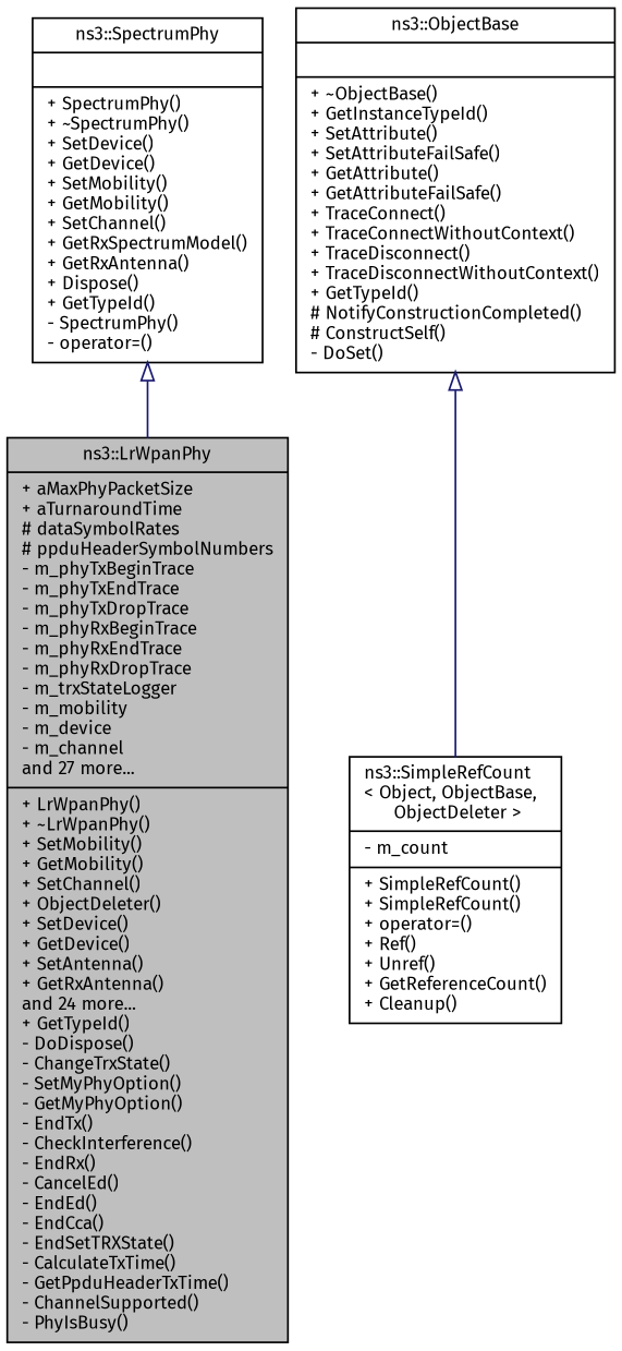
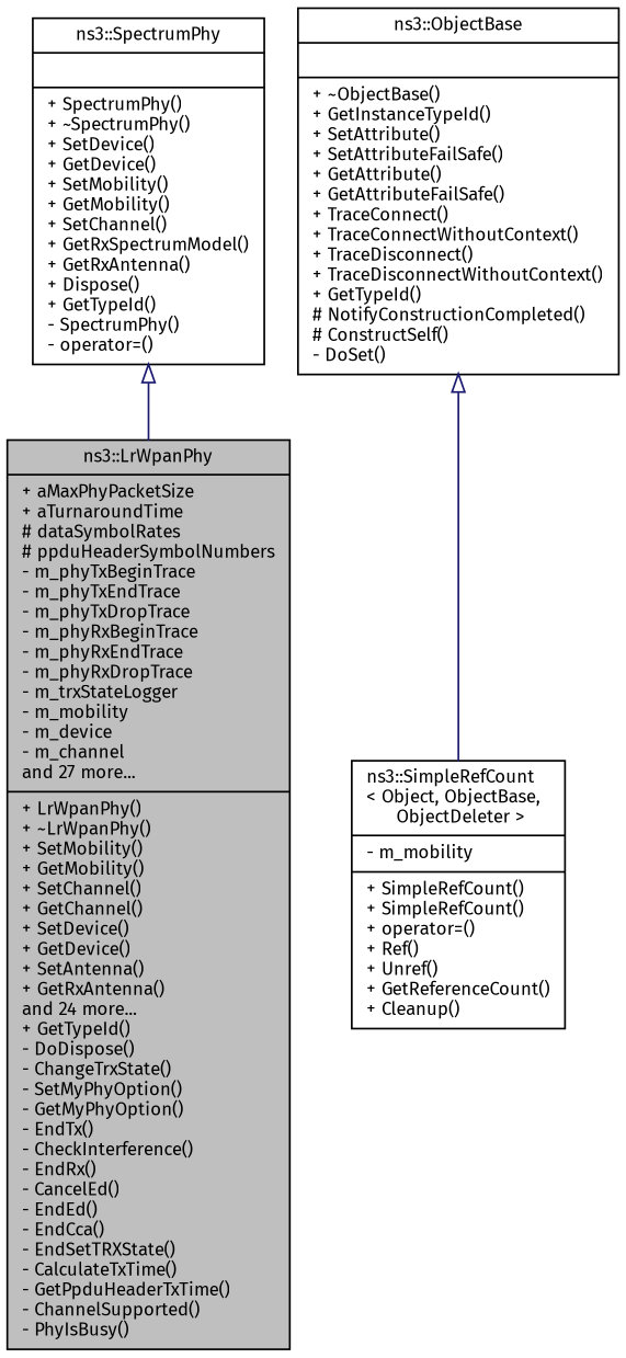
  digraph {
    fontname="Fira Sans"
    node [color=black fillcolor=white fontname="Fira Sans" fontsize=10 shape=record style=filled]
    edge [arrowtail=onormal color=midnightblue dir=back fontname="Fira Sans" fontsize=10 labelfontname=Helvetica labelfontsize=10 style=solid]
-   n1 [fillcolor=grey75 fontcolor=black height=0.2 label="{ns3::LrWpanPhy\n|+ aMaxPhyPacketSize\l+ aTurnaroundTime\l# dataSymbolRates\l# ppduHeaderSymbolNumbers\l- m_phyTxBeginTrace\l- m_phyTxEndTrace\l- m_phyTxDropTrace\l- m_phyRxBeginTrace\l- m_phyRxEndTrace\l- m_phyRxDropTrace\l- m_trxStateLogger\l- m_mobility\l- m_device\l- m_channel\land 27 more...\l|+ LrWpanPhy()\l+ ~LrWpanPhy()\l+ SetMobility()\l+ GetMobility()\l+ SetChannel()\l+ ObjectDeleter()\l+ SetDevice()\l+ GetDevice()\l+ SetAntenna()\l+ GetRxAntenna()\land 24 more...\l+ GetTypeId()\l- DoDispose()\l- ChangeTrxState()\l- SetMyPhyOption()\l- GetMyPhyOption()\l- EndTx()\l- CheckInterference()\l- EndRx()\l- CancelEd()\l- EndEd()\l- EndCca()\l- EndSetTRXState()\l- CalculateTxTime()\l- GetPpduHeaderTxTime()\l- ChannelSupported()\l- PhyIsBusy()\l}" width=0.4]
+   n1 [fillcolor=grey75 fontcolor=black height=0.2 label="{ns3::LrWpanPhy\n|+ aMaxPhyPacketSize\l+ aTurnaroundTime\l# dataSymbolRates\l# ppduHeaderSymbolNumbers\l- m_phyTxBeginTrace\l- m_phyTxEndTrace\l- m_phyTxDropTrace\l- m_phyRxBeginTrace\l- m_phyRxEndTrace\l- m_phyRxDropTrace\l- m_trxStateLogger\l- m_mobility\l- m_device\l- m_channel\land 27 more...\l|+ LrWpanPhy()\l+ ~LrWpanPhy()\l+ SetMobility()\l+ GetMobility()\l+ SetChannel()\l+ GetChannel()\l+ SetDevice()\l+ GetDevice()\l+ SetAntenna()\l+ GetRxAntenna()\land 24 more...\l+ GetTypeId()\l- DoDispose()\l- ChangeTrxState()\l- SetMyPhyOption()\l- GetMyPhyOption()\l- EndTx()\l- CheckInterference()\l- EndRx()\l- CancelEd()\l- EndEd()\l- EndCca()\l- EndSetTRXState()\l- CalculateTxTime()\l- GetPpduHeaderTxTime()\l- ChannelSupported()\l- PhyIsBusy()\l}" width=0.4]
    n2 [height=0.2 label="{ns3::SpectrumPhy\n||+ SpectrumPhy()\l+ ~SpectrumPhy()\l+ SetDevice()\l+ GetDevice()\l+ SetMobility()\l+ GetMobility()\l+ SetChannel()\l+ GetRxSpectrumModel()\l+ GetRxAntenna()\l+ Dispose()\l+ GetTypeId()\l- SpectrumPhy()\l- operator=()\l}" width=0.4]
-   n3 [height=0.2 label="{ns3::SimpleRefCount\l\< Object, ObjectBase,\l ObjectDeleter \>\n|- m_count\l|+ SimpleRefCount()\l+ SimpleRefCount()\l+ operator=()\l+ Ref()\l+ Unref()\l+ GetReferenceCount()\l+ Cleanup()\l}" width=0.4]
+   n3 [height=0.2 label="{ns3::SimpleRefCount\l\< Object, ObjectBase,\l ObjectDeleter \>\n|- m_mobility\l|+ SimpleRefCount()\l+ SimpleRefCount()\l+ operator=()\l+ Ref()\l+ Unref()\l+ GetReferenceCount()\l+ Cleanup()\l}" width=0.4]
    n4 [height=0.2 label="{ns3::ObjectBase\n||+ ~ObjectBase()\l+ GetInstanceTypeId()\l+ SetAttribute()\l+ SetAttributeFailSafe()\l+ GetAttribute()\l+ GetAttributeFailSafe()\l+ TraceConnect()\l+ TraceConnectWithoutContext()\l+ TraceDisconnect()\l+ TraceDisconnectWithoutContext()\l+ GetTypeId()\l# NotifyConstructionCompleted()\l# ConstructSelf()\l- DoSet()\l}" width=0.4]
    n2 -> n1
    n4 -> n3
  }
